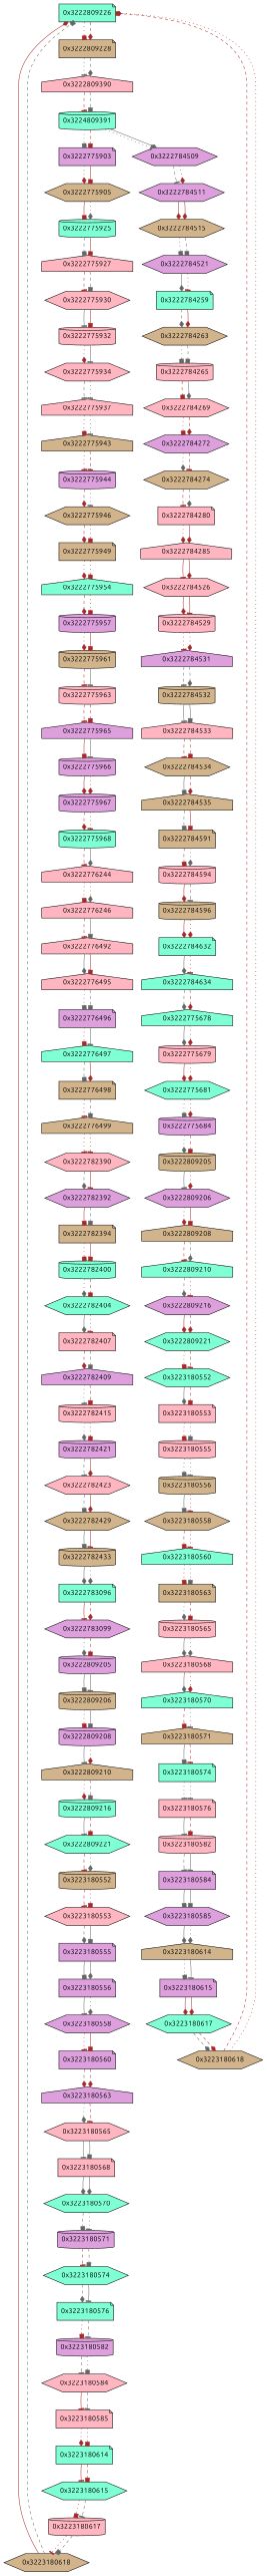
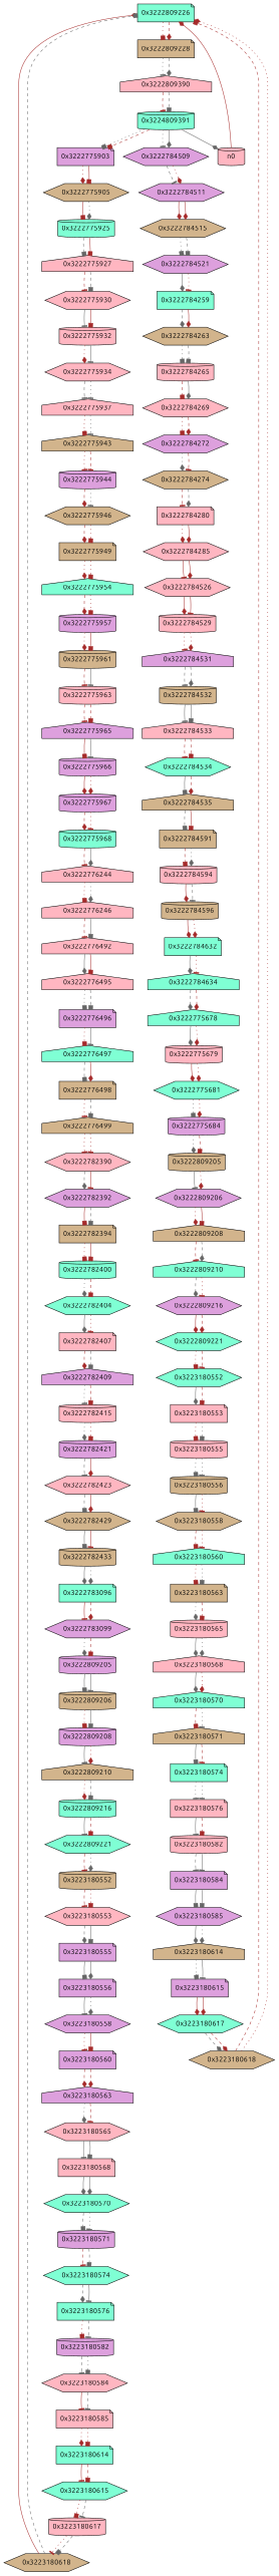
  digraph {
    fontname=Ubuntu
    node [fillcolor=lightpink fontname=Ubuntu shape=hexagon style=filled]
    edge [arrowhead=diamond color=brown fontname=Ubuntu style=dotted]
    n1 [fillcolor=aquamarine label="0x3222809226" shape=note]
    n2 [fillcolor=tan label="0x3222809228" shape=note]
    n3 [label="0x3222809390" shape=house]
    n4 [fillcolor=aquamarine label="0x3224809391" shape=cylinder]
+   n0 [shape=cylinder]
    n5 [fillcolor=plum label="0x3222775903" shape=note]
    n73 [fillcolor=plum label="0x3222784509"]
    n6 [fillcolor=tan label="0x3222775905"]
    n74 [fillcolor=plum label="0x3222784511"]
    n7 [fillcolor=aquamarine label="0x3222775925" shape=cylinder]
    n8 [label="0x3222775927" shape=house]
    n9 [label="0x3222775930"]
    n10 [label="0x3222775932" shape=cylinder]
    n11 [label="0x3222775934"]
    n12 [label="0x3222775937" shape=house]
    n13 [fillcolor=tan label="0x3222775943" shape=house]
    n14 [fillcolor=plum label="0x3222775944" shape=cylinder]
    n15 [fillcolor=tan label="0x3222775946"]
    n16 [fillcolor=tan label="0x3222775949" shape=note]
    n17 [fillcolor=aquamarine label="0x3222775954" shape=house]
    n18 [fillcolor=plum label="0x3222775957" shape=cylinder]
    n19 [fillcolor=tan label="0x3222775961" shape=cylinder]
    n20 [label="0x3222775963" shape=cylinder]
    n21 [fillcolor=plum label="0x3222775965" shape=house]
    n22 [fillcolor=plum label="0x3222775966" shape=cylinder]
    n23 [fillcolor=plum label="0x3222775967" shape=cylinder]
    n24 [fillcolor=aquamarine label="0x3222775968" shape=cylinder]
    n25 [label="0x3222776244" shape=house]
    n26 [label="0x3222776246" shape=house]
    n27 [label="0x3222776492" shape=house]
    n28 [label="0x3222776495" shape=house]
    n29 [fillcolor=plum label="0x3222776496" shape=note]
    n30 [fillcolor=aquamarine label="0x3222776497" shape=house]
    n31 [fillcolor=tan label="0x3222776498" shape=note]
    n32 [fillcolor=tan label="0x3222776499" shape=house]
    n33 [label="0x3222782390"]
    n34 [fillcolor=plum label="0x3222782392"]
    n35 [fillcolor=tan label="0x3222782394" shape=note]
    n36 [fillcolor=aquamarine label="0x3222782400" shape=cylinder]
    n37 [fillcolor=aquamarine label="0x3222782404"]
    n38 [label="0x3222782407" shape=note]
    n39 [fillcolor=plum label="0x3222782409" shape=house]
    n40 [label="0x3222782415" shape=cylinder]
    n41 [fillcolor=plum label="0x3222782421" shape=cylinder]
    n42 [label="0x3222782423"]
    n43 [fillcolor=tan label="0x3222782429"]
    n44 [fillcolor=tan label="0x3222782433" shape=cylinder]
    n45 [fillcolor=aquamarine label="0x3222783096" shape=note]
    n46 [fillcolor=plum label="0x3222783099"]
    n47 [fillcolor=plum label="0x3222809205" shape=cylinder]
    n48 [fillcolor=tan label="0x3222809206" shape=cylinder]
    n49 [fillcolor=plum label="0x3222809208" shape=cylinder]
    n50 [fillcolor=tan label="0x3222809210" shape=house]
    n51 [fillcolor=aquamarine label="0x3222809216" shape=cylinder]
    n52 [fillcolor=aquamarine label="0x3222809221"]
    n53 [fillcolor=tan label="0x3223180552" shape=cylinder]
    n54 [label="0x3223180553"]
    n55 [fillcolor=plum label="0x3223180555" shape=note]
    n56 [fillcolor=plum label="0x3223180556" shape=note]
    n57 [fillcolor=plum label="0x3223180558"]
    n58 [fillcolor=plum label="0x3223180560" shape=note]
    n59 [fillcolor=plum label="0x3223180563" shape=house]
    n60 [label="0x3223180565"]
    n61 [label="0x3223180568" shape=note]
    n62 [fillcolor=aquamarine label="0x3223180570"]
    n63 [fillcolor=plum label="0x3223180571" shape=cylinder]
    n64 [fillcolor=aquamarine label="0x3223180574"]
    n65 [fillcolor=aquamarine label="0x3223180576" shape=note]
    n66 [fillcolor=plum label="0x3223180582" shape=cylinder]
    n67 [label="0x3223180584"]
    n68 [label="0x3223180585" shape=note]
    n69 [fillcolor=aquamarine label="0x3223180614" shape=note]
    n70 [fillcolor=aquamarine label="0x3223180615"]
    n71 [label="0x3223180617" shape=cylinder]
    n72 [fillcolor=tan label="0x3223180618"]
    n75 [fillcolor=tan label="0x3222784515"]
    n76 [fillcolor=plum label="0x3222784521"]
    n77 [fillcolor=aquamarine label="0x3222784259" shape=note]
    n78 [fillcolor=tan label="0x3222784263"]
    n79 [label="0x3222784265" shape=cylinder]
    n80 [label="0x3222784269"]
    n81 [fillcolor=plum label="0x3222784272"]
    n82 [fillcolor=tan label="0x3222784274"]
    n83 [label="0x3222784280" shape=note]
-   n84 [label="0x3222784285" shape=house]
+   n84 [label="0x3222784285"]
    n85 [label="0x3222784526"]
    n86 [label="0x3222784529" shape=cylinder]
    n87 [fillcolor=plum label="0x3222784531" shape=house]
    n88 [fillcolor=tan label="0x3222784532" shape=cylinder]
    n89 [label="0x3222784533" shape=house]
-   n90 [fillcolor=tan label="0x3222784534"]
+   n90 [fillcolor=aquamarine label="0x3222784534"]
    n91 [fillcolor=tan label="0x3222784535" shape=house]
    n92 [fillcolor=tan label="0x3222784591" shape=note]
    n93 [label="0x3222784594" shape=cylinder]
    n94 [fillcolor=tan label="0x3222784596" shape=cylinder]
    n95 [fillcolor=aquamarine label="0x3222784632" shape=note]
    n96 [fillcolor=aquamarine label="0x3222784634" shape=house]
    n97 [fillcolor=aquamarine label="0x3222775678" shape=house]
    n98 [label="0x3222775679" shape=cylinder]
    n99 [fillcolor=aquamarine label="0x3222775681"]
    n100 [fillcolor=plum label="0x3222775684" shape=cylinder]
    n101 [fillcolor=tan label="0x3222809205" shape=cylinder]
    n102 [fillcolor=plum label="0x3222809206"]
    n103 [fillcolor=tan label="0x3222809208" shape=house]
    n104 [fillcolor=aquamarine label="0x3222809210" shape=house]
    n105 [fillcolor=plum label="0x3222809216"]
    n106 [fillcolor=aquamarine label="0x3222809221"]
    n107 [fillcolor=aquamarine label="0x3223180552"]
    n108 [label="0x3223180553" shape=note]
    n109 [label="0x3223180555" shape=cylinder]
    n110 [fillcolor=tan label="0x3223180556" shape=cylinder]
    n111 [fillcolor=tan label="0x3223180558"]
    n112 [fillcolor=aquamarine label="0x3223180560" shape=house]
    n113 [fillcolor=tan label="0x3223180563" shape=note]
    n114 [label="0x3223180565" shape=cylinder]
    n115 [label="0x3223180568" shape=house]
    n116 [fillcolor=aquamarine label="0x3223180570" shape=house]
    n117 [fillcolor=tan label="0x3223180571" shape=house]
    n118 [fillcolor=aquamarine label="0x3223180574" shape=note]
    n119 [label="0x3223180576" shape=note]
    n120 [label="0x3223180582" shape=cylinder]
    n121 [fillcolor=plum label="0x3223180584" shape=note]
    n122 [fillcolor=plum label="0x3223180585"]
    n123 [fillcolor=tan label="0x3223180614" shape=house]
    n124 [fillcolor=plum label="0x3223180615" shape=note]
    n125 [fillcolor=aquamarine label="0x3223180617"]
    n126 [fillcolor=tan label="0x3223180618"]
    n1 -> n2 [arrowhead=box]
    n1 -> n2 [style=dashed]
    n2 -> n3 [arrowhead=tee color=gray40]
    n2 -> n3 [color=gray40 style=dashed]
    n3 -> n4 [arrowhead=tee style=dashed]
    n3 -> n4 [arrowhead=box color=gray40 style=dashed]
+   n4 -> n0 [color=gray40 style=solid]
    n4 -> n5 [arrowhead=box color=gray40]
    n4 -> n5 [arrowhead=box style=dashed]
    n4 -> n73 [arrowhead=tee color=gray40]
    n4 -> n73 [color=gray40 style=solid]
+   n0 -> n1 [style=solid]
    n5 -> n6
    n5 -> n6 [arrowhead=box style=solid]
    n73 -> n74 [arrowhead=tee color=gray40 style=dashed]
    n73 -> n74
    n6 -> n7 [arrowhead=box style=solid]
    n6 -> n7 [color=gray40]
    n74 -> n75 [style=solid]
    n74 -> n75 [style=solid]
    n7 -> n8 [arrowhead=box color=gray40 style=dashed]
    n7 -> n8 [arrowhead=box style=solid]
    n8 -> n9 [arrowhead=tee style=dashed]
    n8 -> n9 [arrowhead=box color=gray40 style=dashed]
    n9 -> n10 [arrowhead=tee color=gray40 style=solid]
    n9 -> n10 [arrowhead=box style=solid]
    n10 -> n11
    n10 -> n11 [arrowhead=tee color=gray40 style=solid]
    n11 -> n12 [arrowhead=tee color=gray40 style=dashed]
    n11 -> n12 [arrowhead=tee color=gray40]
    n12 -> n13 [arrowhead=box]
    n12 -> n13 [arrowhead=tee color=gray40]
    n13 -> n14 [arrowhead=tee]
    n13 -> n14 [arrowhead=tee style=dashed]
    n14 -> n15 [style=dashed]
    n14 -> n15 [arrowhead=tee color=gray40]
    n15 -> n16 [style=dashed]
    n15 -> n16 [arrowhead=box]
    n16 -> n17
    n16 -> n17 [arrowhead=box]
    n17 -> n18 [style=dashed]
    n17 -> n18 [arrowhead=box]
    n18 -> n19
    n18 -> n19 [arrowhead=box style=solid]
    n19 -> n20 [arrowhead=tee style=dashed]
    n19 -> n20 [arrowhead=tee color=gray40 style=solid]
    n20 -> n21 [arrowhead=tee style=dashed]
    n20 -> n21 [arrowhead=box style=dashed]
    n21 -> n22 [arrowhead=box style=solid]
    n21 -> n22 [arrowhead=tee color=gray40 style=solid]
    n22 -> n23 [style=solid]
    n22 -> n23
    n23 -> n24 [style=dashed]
    n23 -> n24 [arrowhead=tee]
    n24 -> n25 [arrowhead=tee style=dashed]
    n24 -> n25 [color=gray40 style=solid]
    n25 -> n26 [arrowhead=box]
    n25 -> n26 [color=gray40]
    n26 -> n27 [arrowhead=tee style=dashed]
    n26 -> n27 [arrowhead=box color=gray40 style=solid]
    n27 -> n28 [color=gray40 style=solid]
    n27 -> n28 [arrowhead=box style=solid]
    n28 -> n29 [arrowhead=box color=gray40]
    n28 -> n29 [arrowhead=box color=gray40 style=dashed]
    n29 -> n30 [arrowhead=box]
    n29 -> n30 [arrowhead=tee color=gray40 style=solid]
    n30 -> n31 [arrowhead=box color=gray40 style=dashed]
    n30 -> n31 [style=solid]
    n31 -> n32 [arrowhead=tee]
    n31 -> n32 [arrowhead=box color=gray40 style=dashed]
    n32 -> n33 [arrowhead=tee]
    n32 -> n33 [arrowhead=tee]
    n33 -> n34 [color=gray40 style=dashed]
    n33 -> n34 [arrowhead=tee style=solid]
    n34 -> n35 [arrowhead=box style=solid]
    n34 -> n35 [arrowhead=box color=gray40 style=dashed]
    n35 -> n36 [arrowhead=box]
    n35 -> n36 [arrowhead=box style=solid]
    n36 -> n37 [color=gray40]
    n36 -> n37 [arrowhead=box style=dashed]
    n37 -> n38 [color=gray40 style=solid]
    n37 -> n38 [arrowhead=tee]
    n38 -> n39 [style=dashed]
    n38 -> n39 [arrowhead=box color=gray40 style=dashed]
    n39 -> n40 [arrowhead=tee color=gray40]
    n39 -> n40 [arrowhead=box style=dashed]
    n40 -> n41 [color=gray40]
    n40 -> n41 [arrowhead=box]
    n41 -> n42 [arrowhead=tee color=gray40 style=dashed]
    n41 -> n42 [style=solid]
    n42 -> n43 [arrowhead=box color=gray40 style=dashed]
    n42 -> n43 [style=solid]
    n43 -> n44 [arrowhead=box color=gray40 style=solid]
    n43 -> n44 [arrowhead=tee style=solid]
    n44 -> n45 [color=gray40 style=solid]
    n44 -> n45 [color=gray40]
    n45 -> n46 [arrowhead=tee style=solid]
    n45 -> n46 [style=dashed]
    n46 -> n47 [color=gray40]
    n46 -> n47 [arrowhead=box style=dashed]
    n47 -> n48 [arrowhead=box color=gray40 style=solid]
    n47 -> n48 [arrowhead=tee color=gray40 style=solid]
    n48 -> n49 [arrowhead=box]
    n48 -> n49 [arrowhead=box color=gray40 style=solid]
    n49 -> n50 [arrowhead=tee color=gray40 style=solid]
    n49 -> n50
    n50 -> n51
    n50 -> n51 [arrowhead=box color=gray40 style=dashed]
    n51 -> n52 [arrowhead=tee color=gray40 style=solid]
    n51 -> n52 [arrowhead=box style=dashed]
    n52 -> n53 [arrowhead=tee style=dashed]
    n52 -> n53 [color=gray40]
    n53 -> n54 [arrowhead=tee style=dashed]
    n53 -> n54 [arrowhead=box]
    n54 -> n55 [color=gray40 style=dashed]
    n54 -> n55 [arrowhead=box color=gray40 style=solid]
    n55 -> n56 [arrowhead=box color=gray40 style=solid]
    n55 -> n56 [color=gray40 style=solid]
    n56 -> n57 [arrowhead=tee color=gray40 style=solid]
    n56 -> n57 [color=gray40]
    n57 -> n58 [arrowhead=tee]
    n57 -> n58 [arrowhead=box style=solid]
    n58 -> n59 [style=dashed]
    n58 -> n59 [style=dashed]
    n59 -> n60 [color=gray40]
    n59 -> n60 [arrowhead=tee style=dashed]
    n60 -> n61 [arrowhead=tee color=gray40 style=solid]
    n60 -> n61 [arrowhead=box color=gray40 style=solid]
    n61 -> n62 [color=gray40 style=solid]
    n61 -> n62 [color=gray40 style=solid]
    n62 -> n63 [arrowhead=box color=gray40 style=dashed]
    n62 -> n63 [arrowhead=tee color=gray40]
    n63 -> n64 [arrowhead=tee style=dashed]
    n63 -> n64 [arrowhead=box color=gray40 style=dashed]
    n64 -> n65 [color=gray40 style=dashed]
    n64 -> n65 [arrowhead=tee color=gray40 style=solid]
    n65 -> n66 [arrowhead=box]
    n65 -> n66 [arrowhead=tee color=gray40 style=dashed]
    n66 -> n67 [arrowhead=tee color=gray40 style=dashed]
    n66 -> n67 [arrowhead=box color=gray40]
    n67 -> n68 [arrowhead=tee style=solid]
    n67 -> n68 [arrowhead=tee color=gray40 style=dashed]
    n68 -> n69
    n68 -> n69 [arrowhead=box]
    n69 -> n70 [arrowhead=tee style=solid]
    n69 -> n70 [arrowhead=box style=dashed]
    n70 -> n71 [arrowhead=box]
    n70 -> n71 [arrowhead=tee color=gray40 style=dashed]
    n71 -> n72 [arrowhead=tee]
    n71 -> n72 [arrowhead=box color=gray40 style=dashed]
    n72 -> n1 [style=solid]
    n72 -> n1 [arrowhead=box color=gray40 style=dashed]
    n75 -> n76 [arrowhead=box color=gray40]
    n75 -> n76 [arrowhead=box color=gray40 style=dashed]
    n76 -> n77 [color=gray40 style=solid]
    n76 -> n77 [arrowhead=tee]
    n77 -> n78 [color=gray40 style=dashed]
    n77 -> n78 [style=solid]
    n78 -> n79 [arrowhead=box color=gray40]
    n78 -> n79 [arrowhead=box color=gray40 style=dashed]
    n79 -> n80 [arrowhead=box style=dashed]
    n79 -> n80 [color=gray40 style=solid]
    n80 -> n81 [arrowhead=box]
    n80 -> n81 [style=dashed]
    n81 -> n82 [color=gray40]
    n81 -> n82 [arrowhead=tee style=dashed]
    n82 -> n83 [arrowhead=tee style=dashed]
    n82 -> n83 [color=gray40 style=dashed]
    n83 -> n84
    n83 -> n84 [style=solid]
    n84 -> n85 [arrowhead=tee style=solid]
    n84 -> n85 [style=solid]
    n85 -> n86 [style=solid]
    n85 -> n86 [arrowhead=tee style=solid]
    n86 -> n87 [arrowhead=tee]
    n86 -> n87
    n87 -> n88 [arrowhead=tee color=gray40 style=dashed]
    n87 -> n88 [color=gray40 style=dashed]
    n88 -> n89 [arrowhead=tee color=gray40 style=solid]
    n88 -> n89 [arrowhead=box color=gray40 style=solid]
    n89 -> n90 [arrowhead=tee style=dashed]
    n89 -> n90 [arrowhead=box style=dashed]
    n90 -> n91 [arrowhead=box color=gray40 style=solid]
    n90 -> n91 [style=dashed]
    n91 -> n92 [arrowhead=box color=gray40 style=dashed]
    n91 -> n92 [arrowhead=box style=solid]
    n92 -> n93 [arrowhead=box style=dashed]
    n92 -> n93 [color=gray40]
    n93 -> n94 [style=solid]
    n93 -> n94 [arrowhead=tee color=gray40 style=dashed]
    n94 -> n95 [style=solid]
    n94 -> n95
    n95 -> n96 [color=gray40 style=solid]
    n95 -> n96 [arrowhead=tee]
    n96 -> n97 [color=gray40 style=dashed]
    n96 -> n97 [style=dashed]
    n97 -> n98 [color=gray40 style=solid]
    n97 -> n98
    n98 -> n99 [style=solid]
    n98 -> n99
    n99 -> n100 [arrowhead=box color=gray40]
    n99 -> n100
    n100 -> n101 [color=gray40]
    n100 -> n101 [arrowhead=box style=dashed]
    n101 -> n102 [arrowhead=tee color=gray40 style=solid]
    n101 -> n102
    n102 -> n103
    n102 -> n103 [arrowhead=box style=solid]
    n103 -> n104 [arrowhead=tee style=dashed]
    n103 -> n104 [color=gray40 style=dashed]
    n104 -> n105 [color=gray40 style=dashed]
    n104 -> n105 [arrowhead=tee]
    n105 -> n106 [style=solid]
    n105 -> n106 [style=dashed]
    n106 -> n107 [arrowhead=box]
    n106 -> n107 [arrowhead=tee style=dashed]
    n107 -> n108 [color=gray40 style=solid]
    n107 -> n108 [arrowhead=box style=dashed]
    n108 -> n109 [arrowhead=box]
    n108 -> n109 [arrowhead=box color=gray40]
    n109 -> n110 [arrowhead=box color=gray40]
    n109 -> n110 [arrowhead=tee color=gray40]
    n110 -> n111 [arrowhead=box color=gray40 style=solid]
    n110 -> n111 [arrowhead=tee]
    n111 -> n112 [arrowhead=box style=dashed]
    n111 -> n112 [arrowhead=tee]
    n112 -> n113 [arrowhead=box]
    n112 -> n113 [arrowhead=box color=gray40]
    n113 -> n114 [color=gray40]
    n113 -> n114 [arrowhead=box style=dashed]
    n114 -> n115 [color=gray40 style=solid]
    n114 -> n115 [color=gray40]
    n115 -> n116 [color=gray40 style=solid]
    n115 -> n116
    n116 -> n117 [arrowhead=box style=dashed]
    n116 -> n117 [arrowhead=tee color=gray40]
    n117 -> n118 [arrowhead=box color=gray40 style=solid]
    n117 -> n118 [arrowhead=tee style=dashed]
    n118 -> n119 [arrowhead=tee color=gray40]
    n118 -> n119 [arrowhead=tee color=gray40]
    n119 -> n120 [arrowhead=tee color=gray40 style=solid]
    n119 -> n120 [arrowhead=box style=dashed]
    n120 -> n121 [arrowhead=tee color=gray40 style=dashed]
    n120 -> n121 [arrowhead=tee color=gray40 style=solid]
    n121 -> n122 [arrowhead=box color=gray40 style=solid]
    n121 -> n122 [arrowhead=box color=gray40 style=solid]
    n122 -> n123 [color=gray40 style=solid]
    n122 -> n123 [color=gray40]
    n123 -> n124 [arrowhead=box color=gray40]
    n123 -> n124 [arrowhead=tee color=gray40 style=solid]
    n124 -> n125 [style=solid]
    n124 -> n125 [style=solid]
    n125 -> n126 [color=gray40 style=dashed]
    n125 -> n126 [style=dashed]
    n126 -> n1 [arrowhead=box style=dashed]
    n126 -> n1
  }
